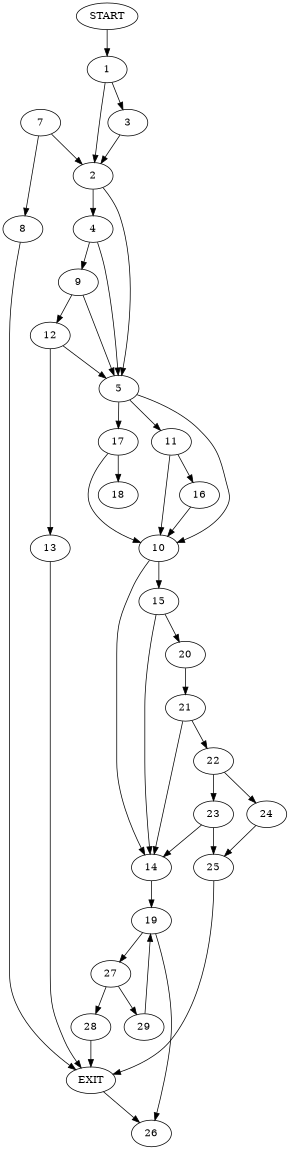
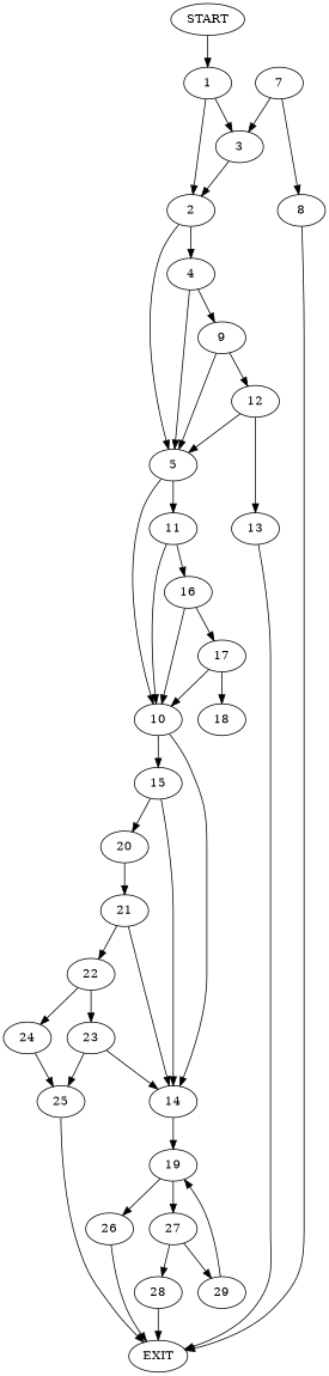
  digraph {
    n1 [label=START]
    1
    2
    3
    n5 [label=EXIT]
    4
    5
    9
    10
    11
    12
    14
    15
    16
    7
    8
    13
    19
    20
    17
    26
    27
    21
    18
    28
    29
    22
    23
    24
    25
    n1 -> 1
    1 -> 2
    1 -> 3
    2 -> 4
    2 -> 5
    3 -> 2
    4 -> 5
    4 -> 9
    5 -> 10
    5 -> 11
    9 -> 5
    9 -> 12
    10 -> 14
    10 -> 15
    11 -> 10
    11 -> 16
    12 -> 5
    12 -> 13
    14 -> 19
    15 -> 14
    15 -> 20
    16 -> 10
-   5 -> 17
-   7 -> 2
+   16 -> 17
+   7 -> 3
    7 -> 8
    8 -> n5
    13 -> n5
    19 -> 26
    19 -> 27
    20 -> 21
    17 -> 10
    17 -> 18
-   n5 -> 26
+   26 -> n5
    27 -> 28
    27 -> 29
    21 -> 14
    21 -> 22
    28 -> n5
    29 -> 19
    22 -> 23
    22 -> 24
    23 -> 14
    23 -> 25
    24 -> 25
    25 -> n5
  }
